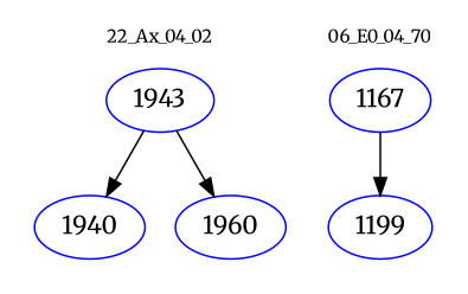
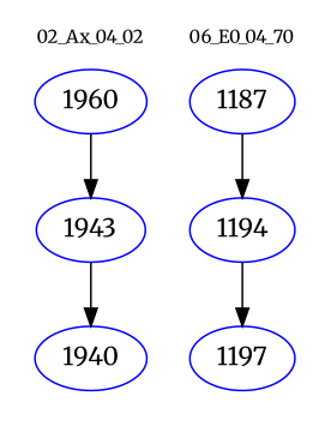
  digraph {
    fontname=Merriweather
    node [color=blue fontname=Merriweather]
    edge [color=black fontname=Merriweather]
    n1 [label=1943]
    n2 [label=1940]
    n3 [label=1960]
-   n4 [label=1199]
-   n5 [label=1167]
+   n4 [label=1194]
+   n5 [label=1187]
+   n6 [label=1197]
    subgraph cluster_1 {
      color=white
      fontsize=10
-     label="22_Ax_04_02"
+     label="02_Ax_04_02"
      n1
      n2
      n3
    }
    subgraph cluster_2 {
      color=white
      fontsize=10
      label="06_E0_04_70"
      n4
      n5
+     n6
    }
    n1 -> n2
-   n1 -> n3
+   n3 -> n1
+   n4 -> n6
    n5 -> n4
  }
